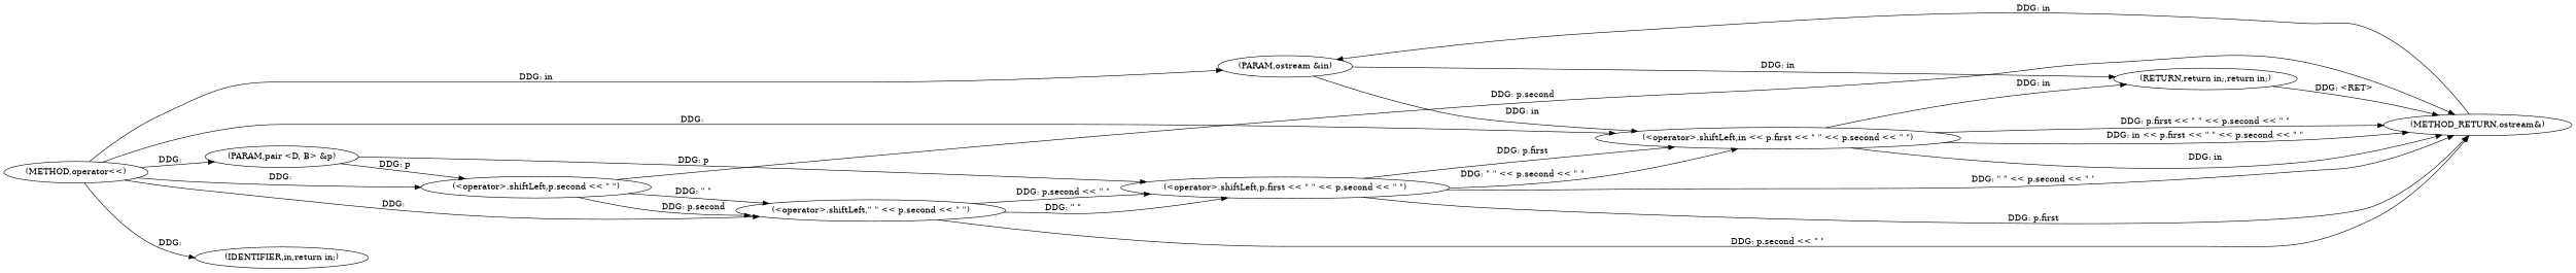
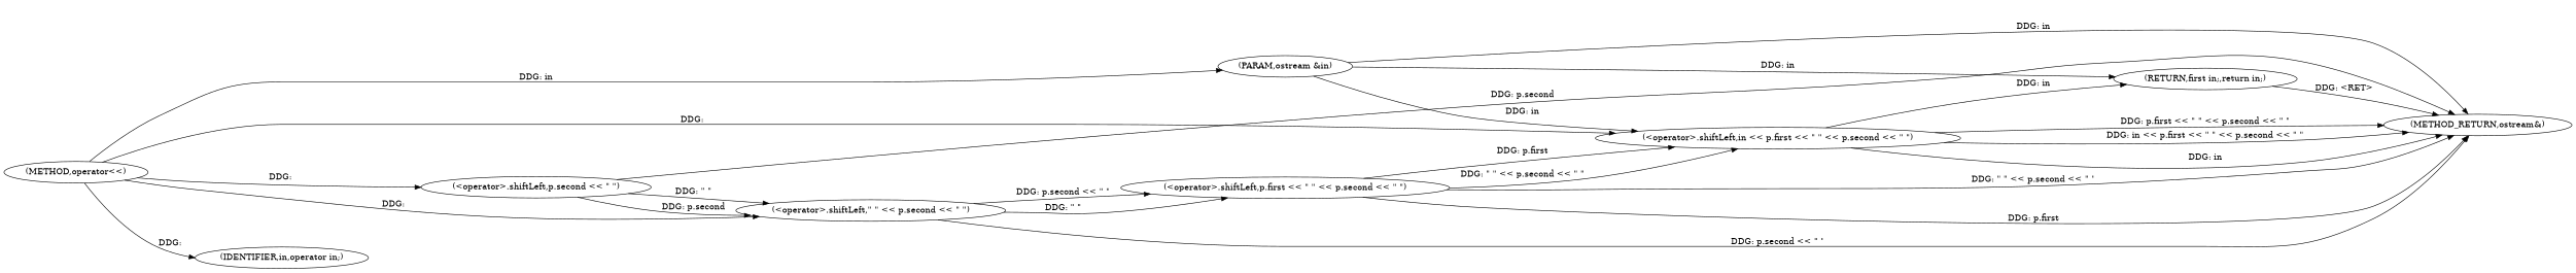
  digraph {
    rankdir=LR
    n1 [label="(METHOD,operator<<)"]
    n2 [label="(PARAM,ostream &in)"]
-   n3 [label="(PARAM,pair <D, B> &p)"]
    n4 [label="(<operator>.shiftLeft,in << p.first << \" \" << p.second << \" \")"]
-   n5 [label="(IDENTIFIER,in,return in;)"]
+   n5 [label="(IDENTIFIER,in,operator in;)"]
    n6 [label="(<operator>.shiftLeft,\" \" << p.second << \" \")"]
    n7 [label="(<operator>.shiftLeft,p.second << \" \")"]
    n8 [label="(METHOD_RETURN,ostream&)"]
-   n9 [label="(RETURN,return in;,return in;)"]
+   n9 [label="(RETURN,first in;,return in;)"]
    n10 [label="(<operator>.shiftLeft,p.first << \" \" << p.second << \" \")"]
    n1 -> n2 [label="DDG: in"]
-   n1 -> n3 [label="DDG: "]
    n1 -> n4 [label="DDG: "]
    n1 -> n5 [label="DDG: "]
    n1 -> n6 [label="DDG: "]
    n1 -> n7 [label="DDG: "]
    n2 -> n4 [label="DDG: in"]
-   n8 -> n2 [label="DDG: in"]
+   n2 -> n8 [label="DDG: in"]
    n2 -> n9 [label="DDG: in"]
-   n3 -> n7 [label="DDG: p"]
-   n3 -> n10 [label="DDG: p"]
    n4 -> n8 [label="DDG: in"]
    n4 -> n8 [label="DDG: p.first << \" \" << p.second << \" \""]
    n4 -> n8 [label="DDG: in << p.first << \" \" << p.second << \" \""]
    n4 -> n9 [label="DDG: in"]
    n6 -> n8 [label="DDG: p.second << \" \""]
    n6 -> n10 [label="DDG: p.second << \" \""]
    n6 -> n10 [label="DDG: \" \""]
    n7 -> n6 [label="DDG: \" \""]
    n7 -> n6 [label="DDG: p.second"]
    n7 -> n8 [label="DDG: p.second"]
    n9 -> n8 [label="DDG: <RET>"]
    n10 -> n4 [label="DDG: p.first"]
    n10 -> n4 [label="DDG: \" \" << p.second << \" \""]
    n10 -> n8 [label="DDG: p.first"]
    n10 -> n8 [label="DDG: \" \" << p.second << \" \""]
  }
